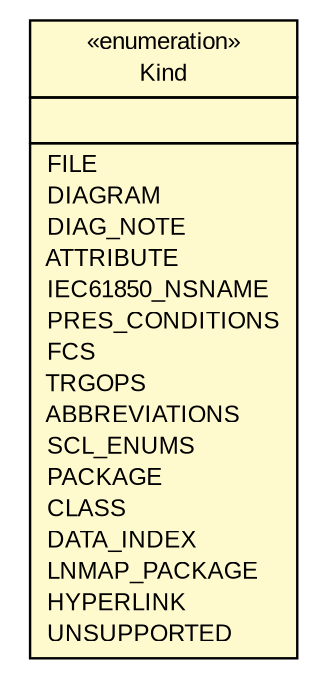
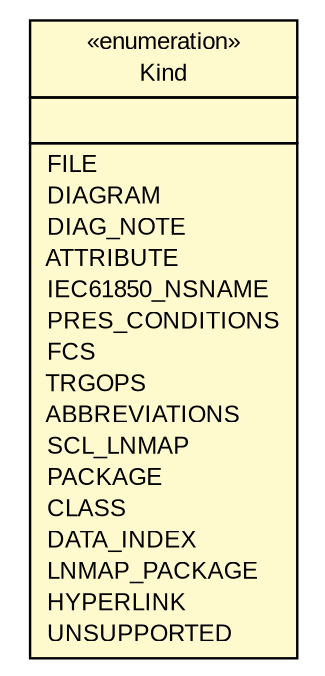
  digraph {
    nodesep=0.25
    ranksep=0.5
    rankdir=LR
-   n1 [fontcolor=black fontname=arial fontsize=10.0 label=<<table title="org.tanjakostic.jcleancim.docgen.collector.PlaceholderSpec.Kind" border="0" cellborder="1" cellspacing="0" cellpadding="2" port="p" bgcolor="lemonChiffon" href="./PlaceholderSpec.Kind.html"> 		<tr><td><table border="0" cellspacing="0" cellpadding="1"> <tr><td align="center" balign="center"> &#171;enumeration&#187; </td></tr> <tr><td align="center" balign="center"> Kind </td></tr> 		</table></td></tr> 		<tr><td><table border="0" cellspacing="0" cellpadding="1"> <tr><td align="left" balign="left">  </td></tr> 		</table></td></tr> 		<tr><td><table border="0" cellspacing="0" cellpadding="1"> <tr><td align="left" balign="left"> FILE </td></tr> <tr><td align="left" balign="left"> DIAGRAM </td></tr> <tr><td align="left" balign="left"> DIAG_NOTE </td></tr> <tr><td align="left" balign="left"> ATTRIBUTE </td></tr> <tr><td align="left" balign="left"> IEC61850_NSNAME </td></tr> <tr><td align="left" balign="left"> PRES_CONDITIONS </td></tr> <tr><td align="left" balign="left"> FCS </td></tr> <tr><td align="left" balign="left"> TRGOPS </td></tr> <tr><td align="left" balign="left"> ABBREVIATIONS </td></tr> <tr><td align="left" balign="left"> SCL_ENUMS </td></tr> <tr><td align="left" balign="left"> PACKAGE </td></tr> <tr><td align="left" balign="left"> CLASS </td></tr> <tr><td align="left" balign="left"> DATA_INDEX </td></tr> <tr><td align="left" balign="left"> LNMAP_PACKAGE </td></tr> <tr><td align="left" balign="left"> HYPERLINK </td></tr> <tr><td align="left" balign="left"> UNSUPPORTED </td></tr> 		</table></td></tr> 		</table>> shape=plaintext]
+   n1 [fontcolor=black fontname=arial fontsize=10.0 label=<<table title="org.tanjakostic.jcleancim.docgen.collector.PlaceholderSpec.Kind" border="0" cellborder="1" cellspacing="0" cellpadding="2" port="p" bgcolor="lemonChiffon" href="./PlaceholderSpec.Kind.html"> 		<tr><td><table border="0" cellspacing="0" cellpadding="1"> <tr><td align="center" balign="center"> &#171;enumeration&#187; </td></tr> <tr><td align="center" balign="center"> Kind </td></tr> 		</table></td></tr> 		<tr><td><table border="0" cellspacing="0" cellpadding="1"> <tr><td align="left" balign="left">  </td></tr> 		</table></td></tr> 		<tr><td><table border="0" cellspacing="0" cellpadding="1"> <tr><td align="left" balign="left"> FILE </td></tr> <tr><td align="left" balign="left"> DIAGRAM </td></tr> <tr><td align="left" balign="left"> DIAG_NOTE </td></tr> <tr><td align="left" balign="left"> ATTRIBUTE </td></tr> <tr><td align="left" balign="left"> IEC61850_NSNAME </td></tr> <tr><td align="left" balign="left"> PRES_CONDITIONS </td></tr> <tr><td align="left" balign="left"> FCS </td></tr> <tr><td align="left" balign="left"> TRGOPS </td></tr> <tr><td align="left" balign="left"> ABBREVIATIONS </td></tr> <tr><td align="left" balign="left"> SCL_LNMAP </td></tr> <tr><td align="left" balign="left"> PACKAGE </td></tr> <tr><td align="left" balign="left"> CLASS </td></tr> <tr><td align="left" balign="left"> DATA_INDEX </td></tr> <tr><td align="left" balign="left"> LNMAP_PACKAGE </td></tr> <tr><td align="left" balign="left"> HYPERLINK </td></tr> <tr><td align="left" balign="left"> UNSUPPORTED </td></tr> 		</table></td></tr> 		</table>> shape=plaintext]
  }
